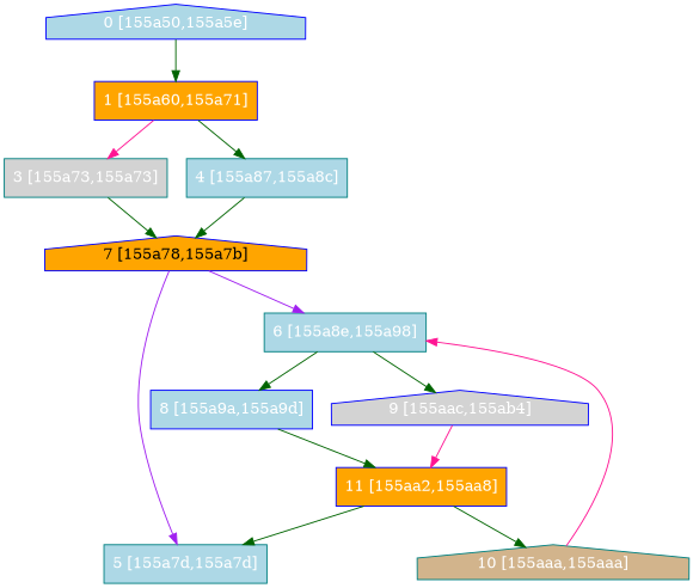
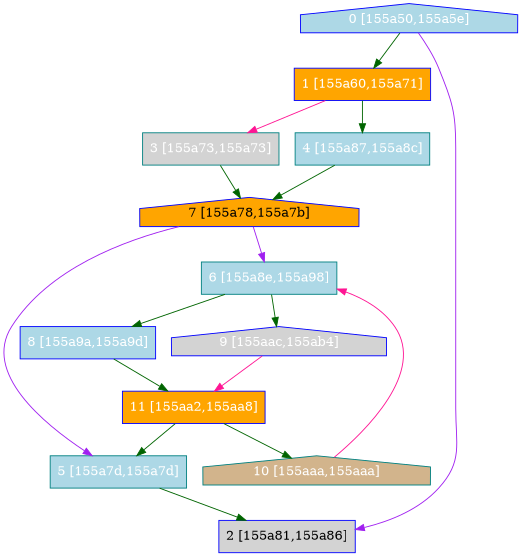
  digraph {
    node [fillcolor=lightblue fontcolor="#ffffff" shape=box style=filled color=blue]
    edge [color=darkgreen]
    n1 [label="0 [155a50,155a5e]" shape=house]
    n2 [fillcolor=orange label="1 [155a60,155a71]"]
+   n3 [fillcolor=lightgrey fontcolor="#000000" label="2 [155a81,155a86]"]
    n4 [fillcolor=lightgrey label="3 [155a73,155a73]" color=teal]
    n5 [label="4 [155a87,155a8c]" color=teal]
    n6 [fillcolor=orange fontcolor="#000000" label="7 [155a78,155a7b]" shape=house]
    n7 [label="5 [155a7d,155a7d]" color=teal]
    n8 [label="6 [155a8e,155a98]" color=teal]
    n9 [label="8 [155a9a,155a9d]"]
    n10 [fillcolor=lightgrey label="9 [155aac,155ab4]" shape=house]
    n11 [fillcolor=orange label="11 [155aa2,155aa8]"]
    n12 [fillcolor=tan label="10 [155aaa,155aaa]" shape=house color=teal]
    n1 -> n2
+   n1 -> n3 [color=purple]
    n2 -> n4 [color=deeppink]
    n2 -> n5
    n4 -> n6
    n5 -> n6
    n6 -> n7 [color=purple]
    n6 -> n8 [color=purple]
+   n7 -> n3
    n8 -> n9
    n8 -> n10
    n9 -> n11
    n10 -> n11 [color=deeppink]
    n11 -> n7
    n11 -> n12
    n12 -> n8 [color=deeppink]
  }
